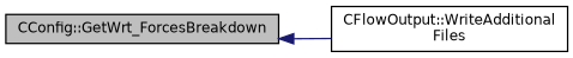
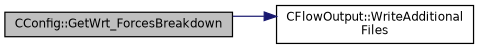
  digraph {
    rankdir=LR
    node [color=black fontname=Helvetica fontsize=10 shape=record style=filled]
    n1 [fillcolor=grey75 fontcolor=black height=0.2 label="CConfig::GetWrt_ForcesBreakdown" width=0.4]
    n2 [fillcolor=white height=0.2 label="CFlowOutput::WriteAdditional\lFiles" width=0.4]
-   n1 -> n2 [color=midnightblue dir=back fontname=Helvetica fontsize=10 labelfontname=Helvetica labelfontsize=10 style=solid]
+   n2 -> n1 [color=midnightblue dir=back fontname=Helvetica fontsize=10 labelfontname=Helvetica labelfontsize=10 style=solid]
  }
